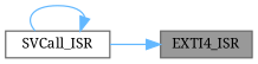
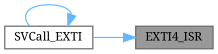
  digraph {
    rankdir=RL
    fontname="Noto Serif"
    node [fontname="Noto Serif" fontsize=10 shape=box style=filled]
    edge [color=steelblue1 dir=back fontname="Noto Serif" fontsize=10 labelfontname=Helvetica labelfontsize=10 style=solid]
    n1 [color=gray40 fillcolor=grey60 fontcolor=black height=0.2 label=EXTI4_ISR width=0.4]
-   n2 [color=grey40 fillcolor=white height=0.2 label=SVCall_ISR width=0.4]
+   n2 [color=grey40 fillcolor=white height=0.2 label=SVCall_EXTI width=0.4]
    n1 -> n2
    n2 -> n2
  }
